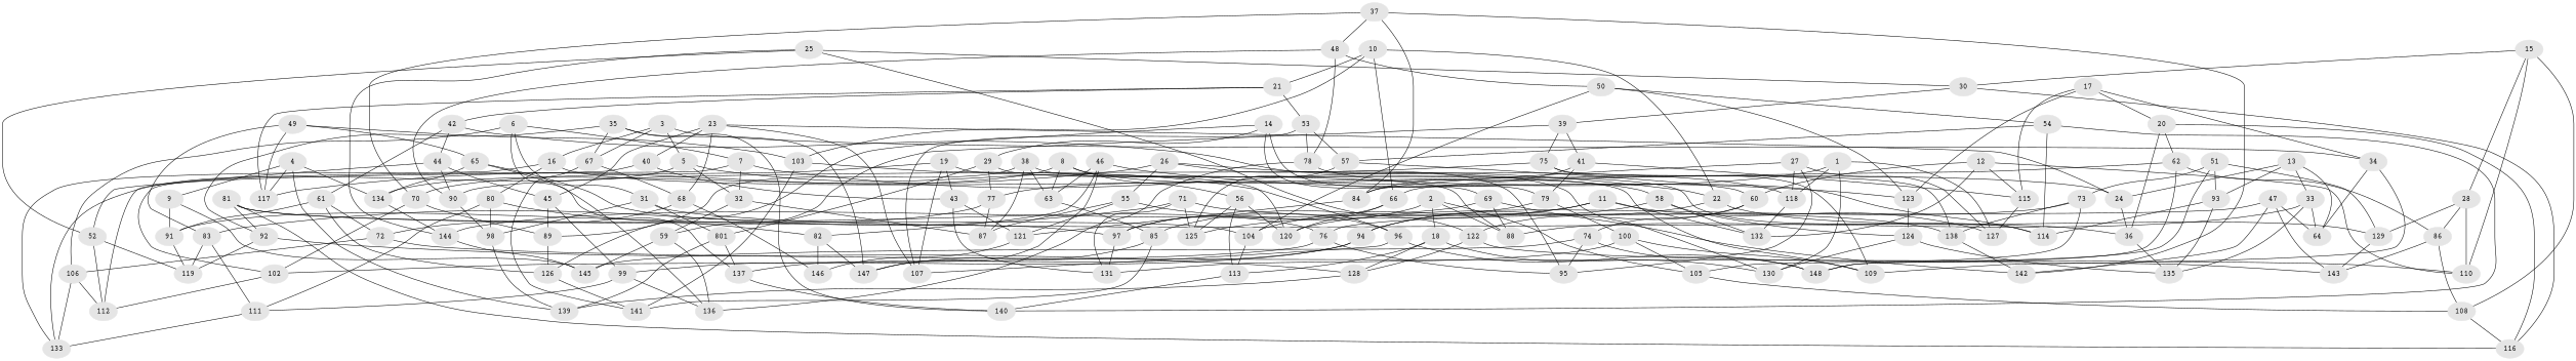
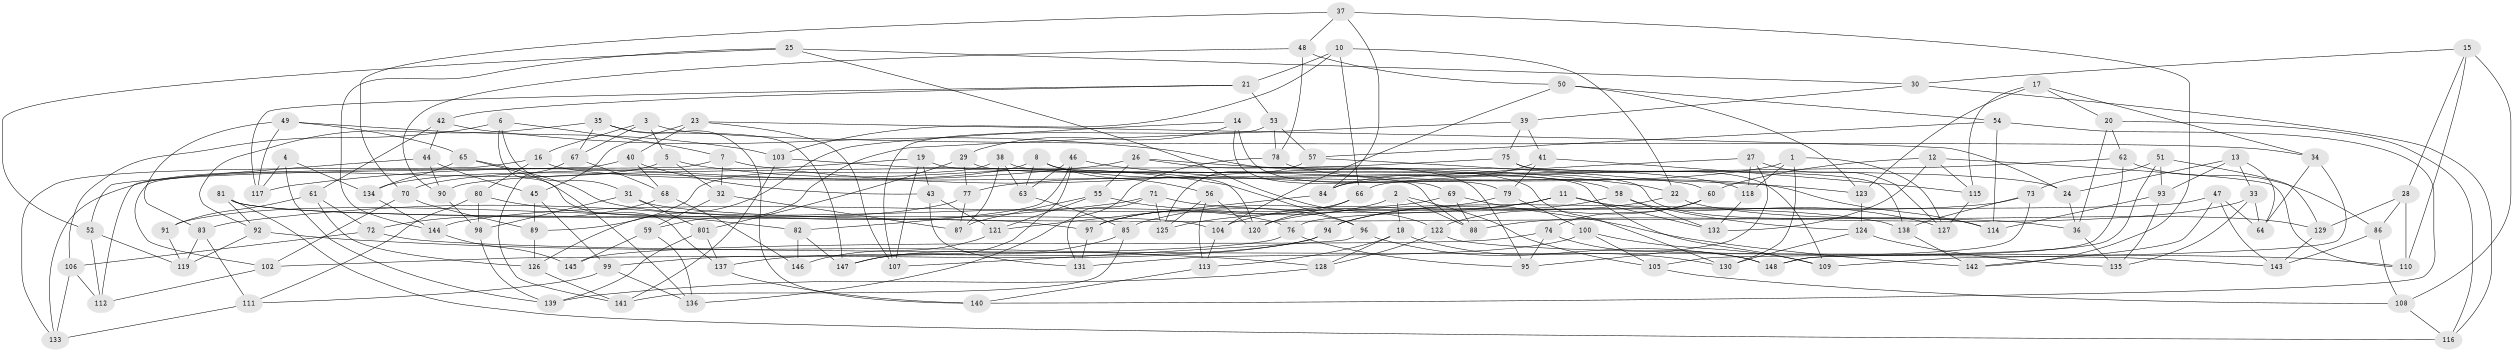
  graph {
    fontname="Courier Prime"
    node [color=gray90 fontname="Courier Prime" style=filled]
    edge [fontname="Courier Prime"]
    1
    77
    118
    127
    130
    91
    87
    132
    2
    18
    88
    97
    105
    113
    128
    131
    108
    3
    5
    16
    34
    67
    32
    96
    133
    24
    80
    64
    109
    68
    141
    4
-   9
    117
    134
    139
    145
    144
    59
    107
    148
    6
    7
    31
    106
    136
    22
    102
    36
    n50 [label=801]
    98
    112
    94
    129
    8
    56
    58
    63
    125
    120
    124
    85
    119
    10
    21
    66
    103
    42
    53
    11
    104
    12
    60
    110
    115
    122
    74
    13
    33
    93
    135
    114
    14
    29
    69
    79
    126
    142
    100
    15
    28
    30
    86
    116
    39
    82
    111
    17
    20
    123
    62
    140
    19
    43
    70
    121
    89
    44
    61
    78
    57
    99
    137
    143
    23
    40
    45
    25
    52
    26
    55
    95
    27
    84
    41
    75
    35
    92
    147
    37
    48
    90
    50
    38
    138
    146
    72
    46
    47
    76
    54
    49
    65
    83
    51
    73
    71
    81
    1 -- 77
    1 -- 118
    1 -- 127
    1 -- 130
    77 -- 91
    77 -- 87
    118 -- 132
    91 -- 119
    2 -- 18
    2 -- 88
    2 -- 97
    2 -- 105
    18 -- 130
    18 -- 113
    18 -- 128
    97 -- 131
    105 -- 108
    113 -- 140
    128 -- 139
    108 -- 116
    3 -- 5
    3 -- 16
    3 -- 34
    3 -- 67
    5 -- 32
    5 -- 96
    5 -- 133
    16 -- 133
    16 -- 24
    16 -- 80
    34 -- 64
    34 -- 109
    67 -- 68
    67 -- 141
    32 -- 87
    32 -- 59
    96 -- 107
    96 -- 148
    24 -- 36
    80 -- 98
    80 -- 82
    80 -- 111
    68 -- 146
    68 -- 72
-   4 -- 9
    4 -- 117
    4 -- 134
    4 -- 139
-   9 -- 91
-   9 -- 145
    134 -- 144
    144 -- 145
    59 -- 145
    59 -- 136
    6 -- 7
    6 -- 31
    6 -- 106
    6 -- 136
    7 -- 32
    7 -- 22
    7 -- 102
    31 -- 36
    31 -- n50
    31 -- 98
    106 -- 133
    106 -- 112
    22 -- 94
    22 -- 129
    102 -- 112
    36 -- 135
    n50 -- 139
    n50 -- 137
    98 -- 139
    94 -- 99
    94 -- 137
    129 -- 143
    8 -- 134
    8 -- 56
    8 -- 58
    8 -- 63
    56 -- 113
    56 -- 125
    56 -- 120
    58 -- 132
    58 -- 94
    58 -- 124
    63 -- 85
    124 -- 130
    124 -- 135
    85 -- 141
    85 -- 147
    10 -- 22
    10 -- 21
    10 -- 66
    10 -- 103
    21 -- 117
    21 -- 42
    21 -- 53
    66 -- 97
    66 -- 120
    103 -- 141
    103 -- 120
    42 -- 130
    42 -- 44
    42 -- 61
    53 -- 107
    53 -- 78
    53 -- 57
    11 -- 127
    11 -- 132
    11 -- 125
    11 -- 104
    104 -- 113
    12 -- 132
    12 -- 60
    12 -- 110
    12 -- 115
    60 -- 122
    60 -- 74
    115 -- 127
    122 -- 128
    122 -- 143
    74 -- 145
    74 -- 148
    74 -- 95
    13 -- 24
    13 -- 64
    13 -- 33
    13 -- 93
    33 -- 88
    33 -- 64
    33 -- 135
    93 -- 135
    93 -- 114
    14 -- 29
    14 -- 69
    14 -- 79
    14 -- 126
    29 -- 77
    29 -- 109
    29 -- n50
    69 -- 88
    69 -- 144
    69 -- 142
    79 -- 85
    79 -- 100
    126 -- 141
    100 -- 105
    100 -- 131
    100 -- 109
    15 -- 108
    15 -- 110
    15 -- 28
    15 -- 30
    28 -- 129
    28 -- 110
    28 -- 86
    30 -- 116
    30 -- 39
    86 -- 108
    86 -- 143
    39 -- 59
    39 -- 41
    39 -- 75
    82 -- 147
    82 -- 146
    111 -- 133
    17 -- 34
    17 -- 115
    17 -- 20
    17 -- 123
    20 -- 36
    20 -- 116
    20 -- 62
    123 -- 124
    62 -- 148
    62 -- 66
    62 -- 86
    19 -- 88
    19 -- 107
    19 -- 43
    19 -- 70
    43 -- 131
    43 -- 121
    70 -- 102
    70 -- 89
    121 -- 146
    89 -- 126
    44 -- 45
    44 -- 52
    44 -- 90
    61 -- 91
    61 -- 126
    61 -- 72
    78 -- 136
    78 -- 114
    57 -- 125
    57 -- 60
    99 -- 136
    99 -- 111
    137 -- 140
    23 -- 24
    23 -- 107
    23 -- 40
    23 -- 45
-   23 -- 68
+   40 -- 68
    40 -- 112
    40 -- 43
    45 -- 89
    45 -- 99
    25 -- 144
    25 -- 122
    25 -- 30
    25 -- 52
    52 -- 112
    52 -- 119
    26 -- 118
    26 -- 117
    26 -- 55
    26 -- 95
    55 -- 87
    55 -- 96
    55 -- 121
    27 -- 118
    27 -- 127
    27 -- 95
    27 -- 84
    84 -- 121
    41 -- 115
    41 -- 79
    41 -- 84
    75 -- 109
    75 -- 90
    75 -- 138
    35 -- 67
    35 -- 140
    35 -- 92
    35 -- 147
    92 -- 128
    92 -- 119
    37 -- 142
    37 -- 70
    37 -- 84
    37 -- 48
    48 -- 78
    48 -- 90
    48 -- 50
    90 -- 98
    50 -- 104
    50 -- 123
    50 -- 54
    38 -- 87
    38 -- 63
    38 -- 114
    38 -- 89
    138 -- 142
    72 -- 106
    72 -- 110
    46 -- 63
    46 -- 82
    46 -- 123
    46 -- 147
    47 -- 64
    47 -- 142
    47 -- 143
    47 -- 76
    76 -- 102
    76 -- 95
    54 -- 114
    54 -- 140
    54 -- 57
    49 -- 117
    49 -- 103
    49 -- 65
    49 -- 83
    65 -- 134
    65 -- 137
    65 -- 76
    83 -- 119
    83 -- 111
    51 -- 148
    51 -- 129
    51 -- 93
    51 -- 73
    73 -- 105
    73 -- 120
    73 -- 138
    71 -- 131
    71 -- 125
    71 -- 138
    71 -- 83
    81 -- 97
    81 -- 104
    81 -- 116
    81 -- 92
  }
